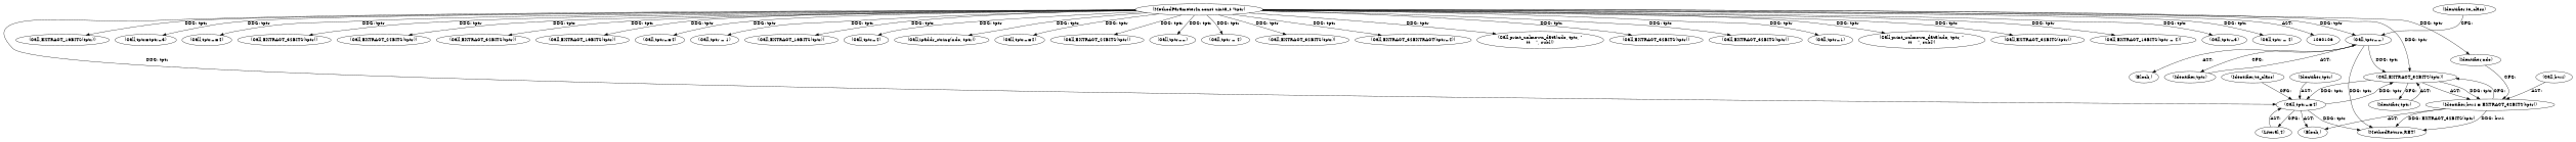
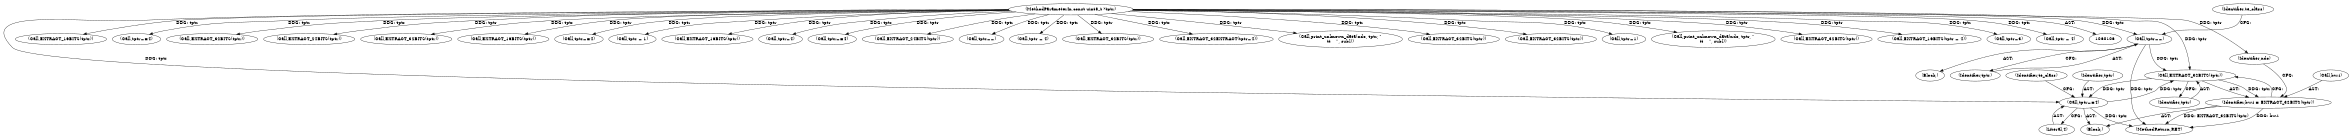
  digraph {
    n1 [label="(Call,EXTRACT_32BITS(tptr))"]
    n2 [label="(Call,tptr+=4)"]
    n3 [label="(Identifier,bw.i = EXTRACT_32BITS(tptr))"]
    n4 [label="(Identifier,tptr)"]
    n5 [label="(MethodReturn,RET)"]
    n6 [label="(Literal,4)"]
    n7 [label="(Block,)"]
    n8 [label="(Call,tptr++)"]
    n9 [label="(Block,)"]
    n10 [label="(Identifier,tptr)"]
    n11 [label="(MethodParameterIn,const uint8_t *tptr)"]
    n12 [label="(Call,EXTRACT_16BITS(tptr))"]
-   n13 [label="(Call,tptr=tptr+3)"]
    n14 [label="(Call,tptr+=4)"]
    n15 [label="(Call,EXTRACT_32BITS(tptr))"]
    n16 [label="(Call,EXTRACT_24BITS(tptr))"]
    n17 [label="(Call,EXTRACT_32BITS(tptr))"]
    n18 [label="(Call,EXTRACT_16BITS(tptr))"]
    n19 [label="(Call,tptr+=4)"]
    n20 [label="(Call,tptr + 1)"]
    n21 [label="(Call,EXTRACT_16BITS(tptr))"]
    n22 [label="(Call,tptr+4)"]
-   n23 [label="(Call,ipaddr_string(ndo, tptr))"]
    n24 [label="(Call,tptr+=4)"]
    n25 [label="(Call,EXTRACT_24BITS(tptr))"]
    n26 [label="(Call,tptr++)"]
    n27 [label="(Call,tptr + 4)"]
    n28 [label="(Call,EXTRACT_32BITS(tptr))"]
    n29 [label="(Call,EXTRACT_32EXTRACT(tptr+4))"]
    n30 [label="(Call,print_unknown_data(ndo, tptr, \"\n\t\t    \", subl))"]
    n31 [label="(Call,EXTRACT_32BITS(tptr))"]
    n32 [label="(Call,EXTRACT_32BITS(tptr))"]
    n33 [label="(Call,tptr+1)"]
    n34 [label="(Call,print_unknown_data(ndo, tptr, \"\n\t\t    \", subl))"]
    n35 [label="(Call,EXTRACT_32BITS(tptr))"]
    n36 [label="(Call,EXTRACT_16BITS(tptr + 4))"]
    n37 [label="(Call,tptr+3)"]
    n38 [label="(Call,tptr + 4)"]
    n39 [label=1060106]
    n40 [label="(Identifier,ndo)"]
    n41 [label="(Identifier,te_class)"]
    n42 [label="(Call,bw.i)"]
    n43 [label="(Identifier,te_class)"]
    n44 [label="(Identifier,tptr)"]
    n1 -> n2 [label="DDG: tptr"]
    n1 -> n3 [label="AST: "]
    n1 -> n3 [label="DDG: tptr"]
    n1 -> n4 [label="CFG: "]
    n2 -> n1 [label="DDG: tptr"]
    n2 -> n5 [label="DDG: tptr"]
    n2 -> n6 [label="CFG: "]
    n2 -> n7 [label="AST: "]
    n3 -> n1 [label="CFG: "]
    n3 -> n5 [label="DDG: EXTRACT_32BITS(tptr)"]
    n3 -> n5 [label="DDG: bw.i"]
    n3 -> n7 [label="AST: "]
    n4 -> n1 [label="AST: "]
    n6 -> n2 [label="AST: "]
    n8 -> n1 [label="DDG: tptr"]
    n8 -> n5 [label="DDG: tptr"]
    n8 -> n9 [label="AST: "]
    n8 -> n10 [label="CFG: "]
    n10 -> n8 [label="AST: "]
    n11 -> n1 [label="DDG: tptr"]
    n11 -> n2 [label="DDG: tptr"]
    n11 -> n8 [label="DDG: tptr"]
    n11 -> n12 [label="DDG: tptr"]
-   n11 -> n13 [label="DDG: tptr"]
    n11 -> n14 [label="DDG: tptr"]
    n11 -> n15 [label="DDG: tptr"]
    n11 -> n16 [label="DDG: tptr"]
    n11 -> n17 [label="DDG: tptr"]
    n11 -> n18 [label="DDG: tptr"]
    n11 -> n19 [label="DDG: tptr"]
    n11 -> n20 [label="DDG: tptr"]
    n11 -> n21 [label="DDG: tptr"]
    n11 -> n22 [label="DDG: tptr"]
-   n11 -> n23 [label="DDG: tptr"]
    n11 -> n24 [label="DDG: tptr"]
    n11 -> n25 [label="DDG: tptr"]
    n11 -> n26 [label="DDG: tptr"]
    n11 -> n27 [label="DDG: tptr"]
    n11 -> n28 [label="DDG: tptr"]
    n11 -> n29 [label="DDG: tptr"]
    n11 -> n30 [label="DDG: tptr"]
    n11 -> n31 [label="DDG: tptr"]
    n11 -> n32 [label="DDG: tptr"]
    n11 -> n33 [label="DDG: tptr"]
    n11 -> n34 [label="DDG: tptr"]
    n11 -> n35 [label="DDG: tptr"]
    n11 -> n36 [label="DDG: tptr"]
    n11 -> n37 [label="DDG: tptr"]
    n11 -> n38 [label="DDG: tptr"]
    n11 -> n39 [label="AST: "]
    n11 -> n40 [label="DDG: tptr"]
    n40 -> n3 [label="CFG: "]
    n41 -> n2 [label="CFG: "]
    n42 -> n3 [label="AST: "]
    n43 -> n8 [label="CFG: "]
    n44 -> n2 [label="AST: "]
  }
